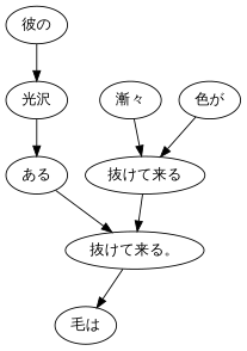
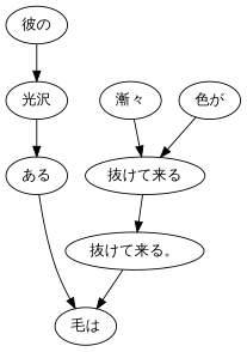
  digraph {
    fontname=Ubuntu
    node [fontname=Ubuntu]
    edge [fontname=Ubuntu]
    n1 [label="彼の"]
    n2 [label="光沢"]
    n3 [label="ある"]
    n4 [label="毛は"]
    n5 [label="抜けて来る。"]
    n6 [label="漸々"]
    n7 [label="抜けて来る"]
    n8 [label="色が"]
    n1 -> n2
    n2 -> n3
-   n3 -> n5
+   n3 -> n4
    n5 -> n4
    n6 -> n7
    n7 -> n5
    n8 -> n7
  }
